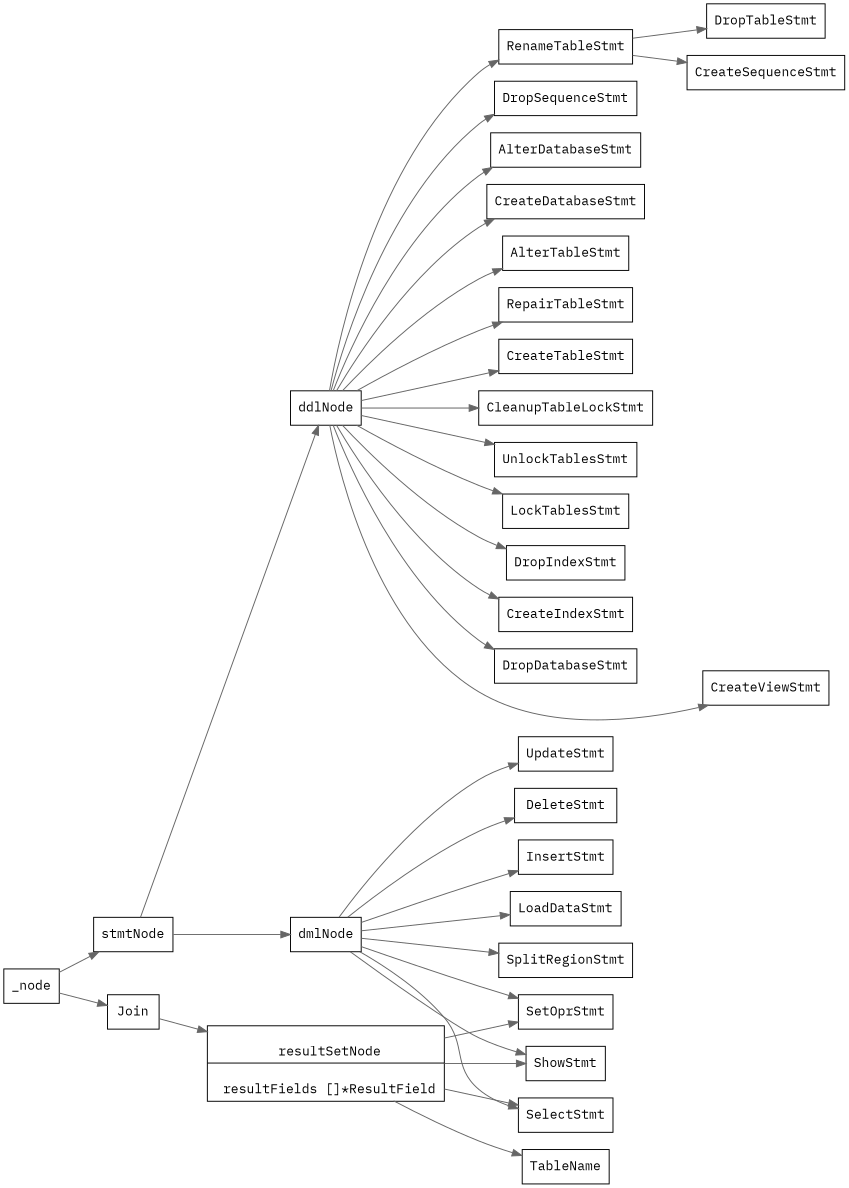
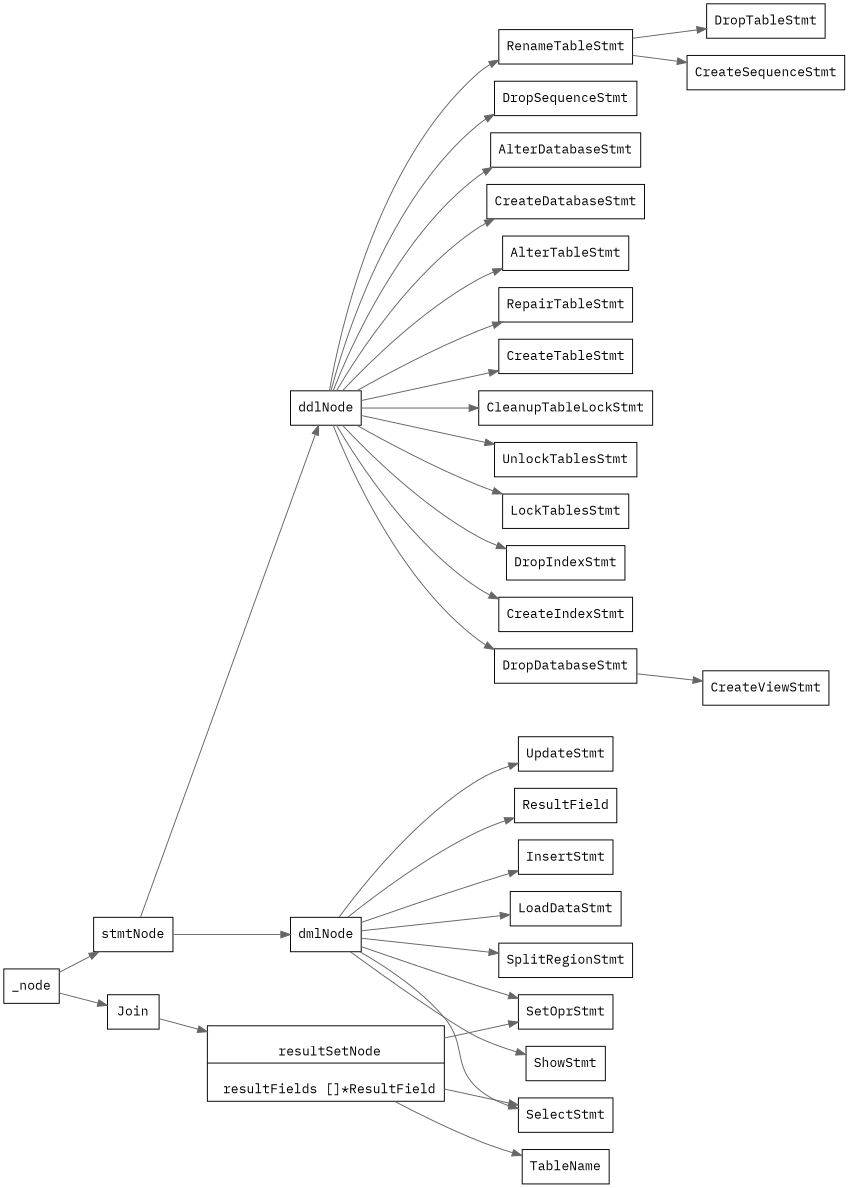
  digraph {
    fontname="IBM Plex Mono"
    newrank=true
    rankdir=LR
    node [fontname="IBM Plex Mono" shape=box]
    edge [color=gray40 fontname="IBM Plex Mono"]
    _node
    stmtNode
    Join
    ddlNode
    dmlNode
    n6 [label="{{\n      resultSetNode|\n        resultFields []*ResultField\n    }}" shape=record]
    AlterTableStmt
    RepairTableStmt
    CreateTableStmt
    CleanupTableLockStmt
    UnlockTablesStmt
    LockTablesStmt
    DropIndexStmt
    CreateIndexStmt
    CreateViewStmt
    RenameTableStmt
    DropSequenceStmt
    DropDatabaseStmt
    AlterDatabaseStmt
    CreateDatabaseStmt
    SplitRegionStmt
    ShowStmt
    SelectStmt
    UpdateStmt
-   DeleteStmt
+   DeleteStmt [label=ResultField]
    InsertStmt
    LoadDataStmt
    SetOprStmt
    DropTableStmt
    CreateSequenceStmt
    TableName
    _node -> stmtNode
    _node -> Join
    stmtNode -> ddlNode
    stmtNode -> dmlNode
    Join -> n6
    ddlNode -> AlterTableStmt
    ddlNode -> RepairTableStmt
    ddlNode -> CreateTableStmt
    ddlNode -> CleanupTableLockStmt
    ddlNode -> UnlockTablesStmt
    ddlNode -> LockTablesStmt
    ddlNode -> DropIndexStmt
    ddlNode -> CreateIndexStmt
-   ddlNode -> CreateViewStmt
+   DropDatabaseStmt -> CreateViewStmt
    ddlNode -> RenameTableStmt
    ddlNode -> DropSequenceStmt
    ddlNode -> DropDatabaseStmt
    ddlNode -> AlterDatabaseStmt
    ddlNode -> CreateDatabaseStmt
    dmlNode -> SplitRegionStmt
    dmlNode -> ShowStmt
    dmlNode -> SelectStmt
    dmlNode -> UpdateStmt
    dmlNode -> DeleteStmt
    dmlNode -> InsertStmt
    dmlNode -> LoadDataStmt
    dmlNode -> SetOprStmt
-   n6 -> ShowStmt
    n6 -> SelectStmt
    n6 -> SetOprStmt
    n6 -> TableName
    RenameTableStmt -> DropTableStmt
    RenameTableStmt -> CreateSequenceStmt
  }
